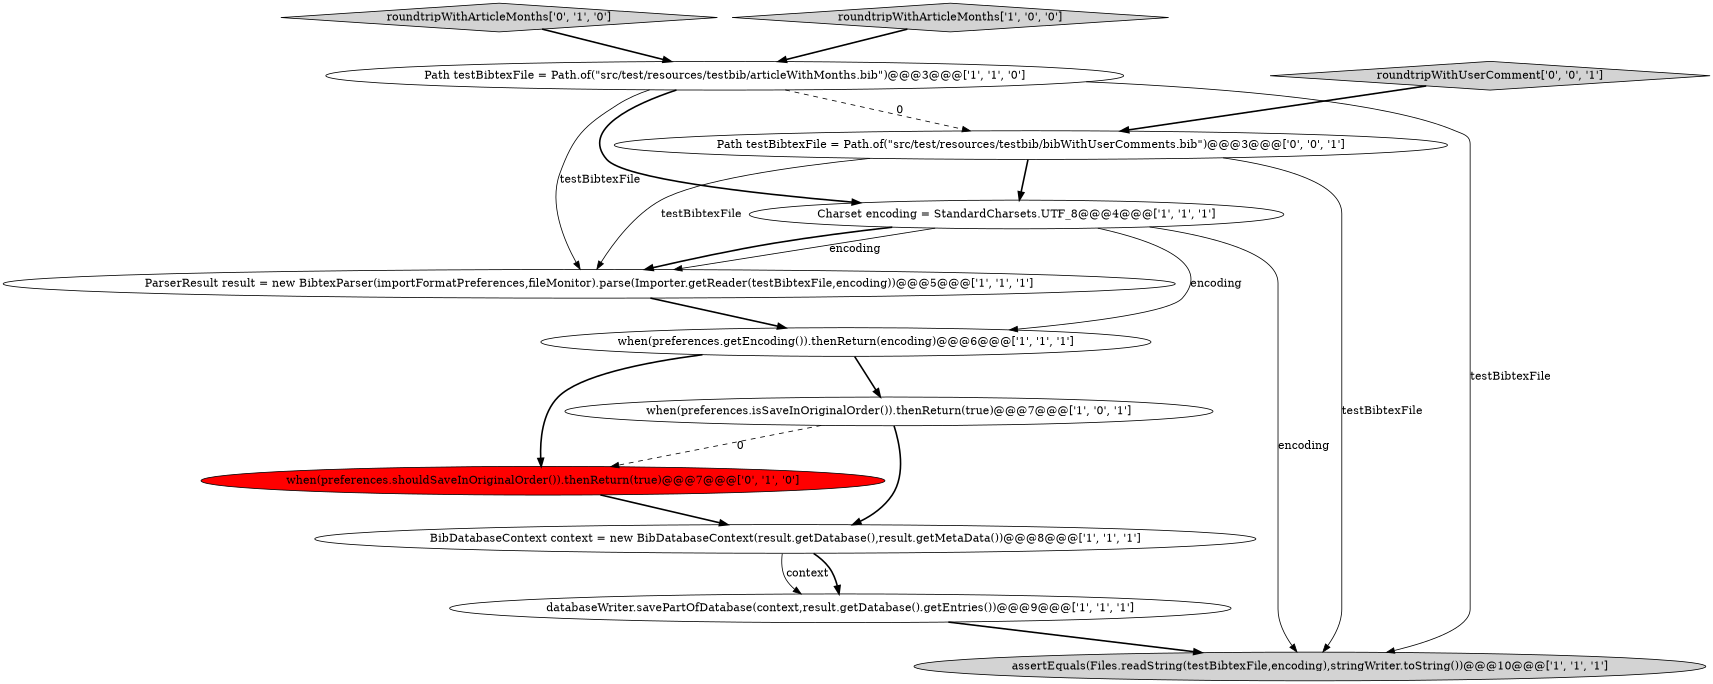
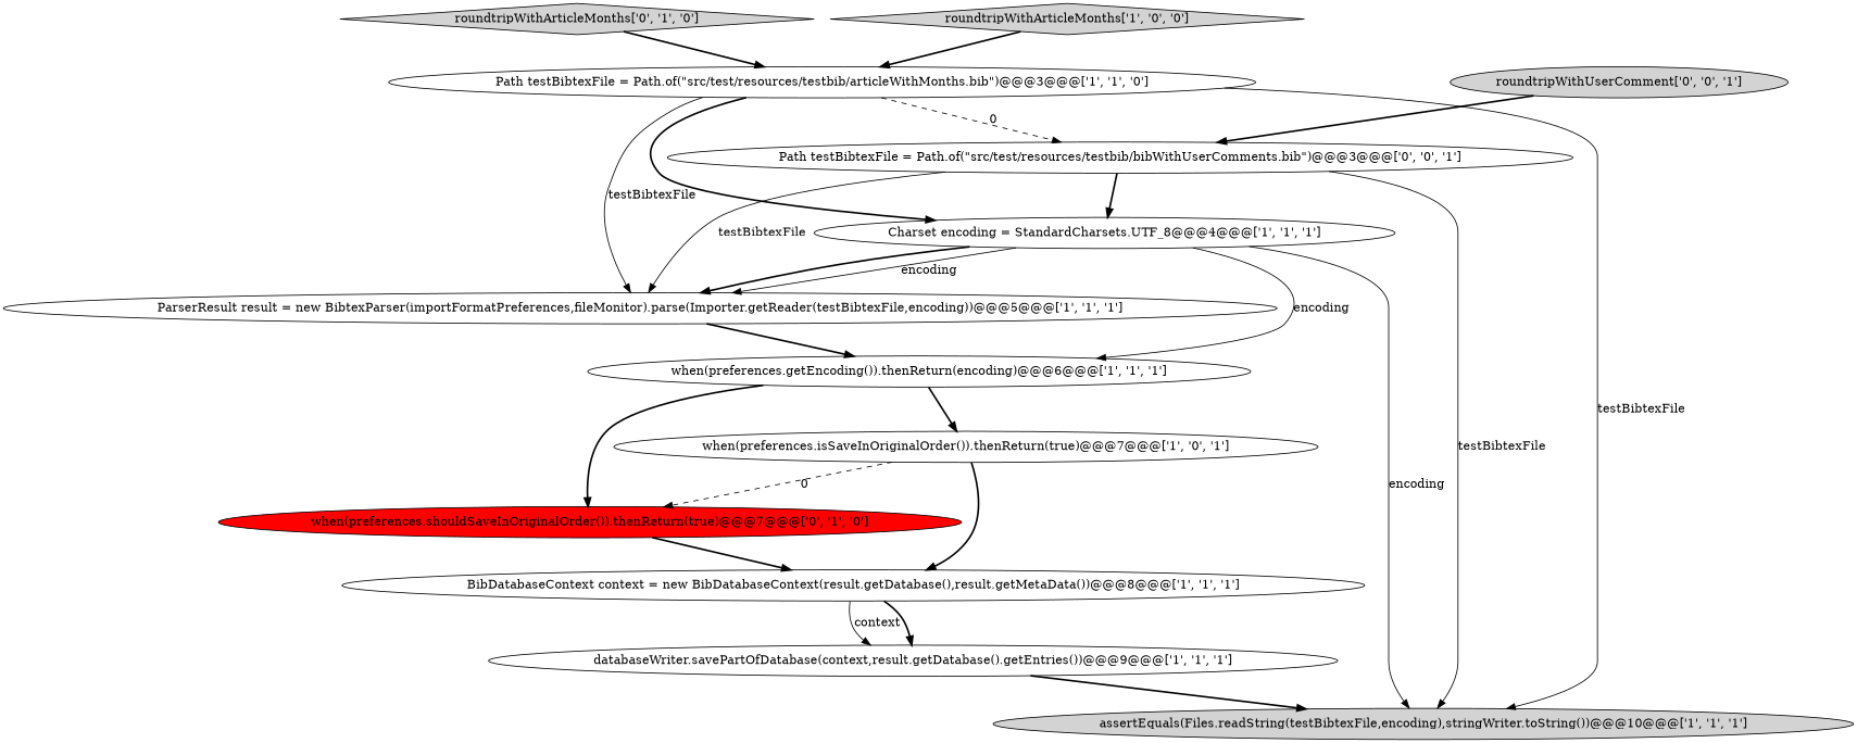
  digraph {
    node [fillcolor=white shape=ellipse style=filled]
    edge [style=bold]
    n1 [label="Path testBibtexFile = Path.of(\"src/test/resources/testbib/articleWithMonths.bib\")@@@3@@@['1', '1', '0']"]
    n2 [label="ParserResult result = new BibtexParser(importFormatPreferences,fileMonitor).parse(Importer.getReader(testBibtexFile,encoding))@@@5@@@['1', '1', '1']"]
    n3 [fillcolor=lightgray label="assertEquals(Files.readString(testBibtexFile,encoding),stringWriter.toString())@@@10@@@['1', '1', '1']"]
    n4 [label="Path testBibtexFile = Path.of(\"src/test/resources/testbib/bibWithUserComments.bib\")@@@3@@@['0', '0', '1']"]
    n5 [label="Charset encoding = StandardCharsets.UTF_8@@@4@@@['1', '1', '1']"]
-   n6 [fillcolor=lightgray label="roundtripWithUserComment['0', '0', '1']" shape=diamond]
+   n6 [fillcolor=lightgray label="roundtripWithUserComment['0', '0', '1']"]
    n7 [label="BibDatabaseContext context = new BibDatabaseContext(result.getDatabase(),result.getMetaData())@@@8@@@['1', '1', '1']"]
    n8 [label="databaseWriter.savePartOfDatabase(context,result.getDatabase().getEntries())@@@9@@@['1', '1', '1']"]
    n9 [fillcolor=lightgray label="roundtripWithArticleMonths['0', '1', '0']" shape=diamond]
    n10 [fillcolor=red label="when(preferences.shouldSaveInOriginalOrder()).thenReturn(true)@@@7@@@['0', '1', '0']"]
    n11 [label="when(preferences.getEncoding()).thenReturn(encoding)@@@6@@@['1', '1', '1']"]
    n12 [fillcolor=lightgray label="roundtripWithArticleMonths['1', '0', '0']" shape=diamond]
    n13 [label="when(preferences.isSaveInOriginalOrder()).thenReturn(true)@@@7@@@['1', '0', '1']"]
    n1 -> n2 [label=testBibtexFile style=solid]
    n1 -> n3 [label=testBibtexFile style=solid]
    n1 -> n4 [label=0 style=dashed]
    n1 -> n5
    n2 -> n11
    n4 -> n2 [label=testBibtexFile style=solid]
    n4 -> n3 [label=testBibtexFile style=solid]
    n4 -> n5
    n5 -> n2 [label=encoding style=solid]
    n5 -> n2
    n5 -> n3 [label=encoding style=solid]
    n5 -> n11 [label=encoding style=solid]
    n6 -> n4
    n7 -> n8 [label=context style=solid]
    n7 -> n8
    n8 -> n3
    n9 -> n1
    n10 -> n7
    n11 -> n10
    n11 -> n13
    n12 -> n1
    n13 -> n7
    n13 -> n10 [label=0 style=dashed]
  }
